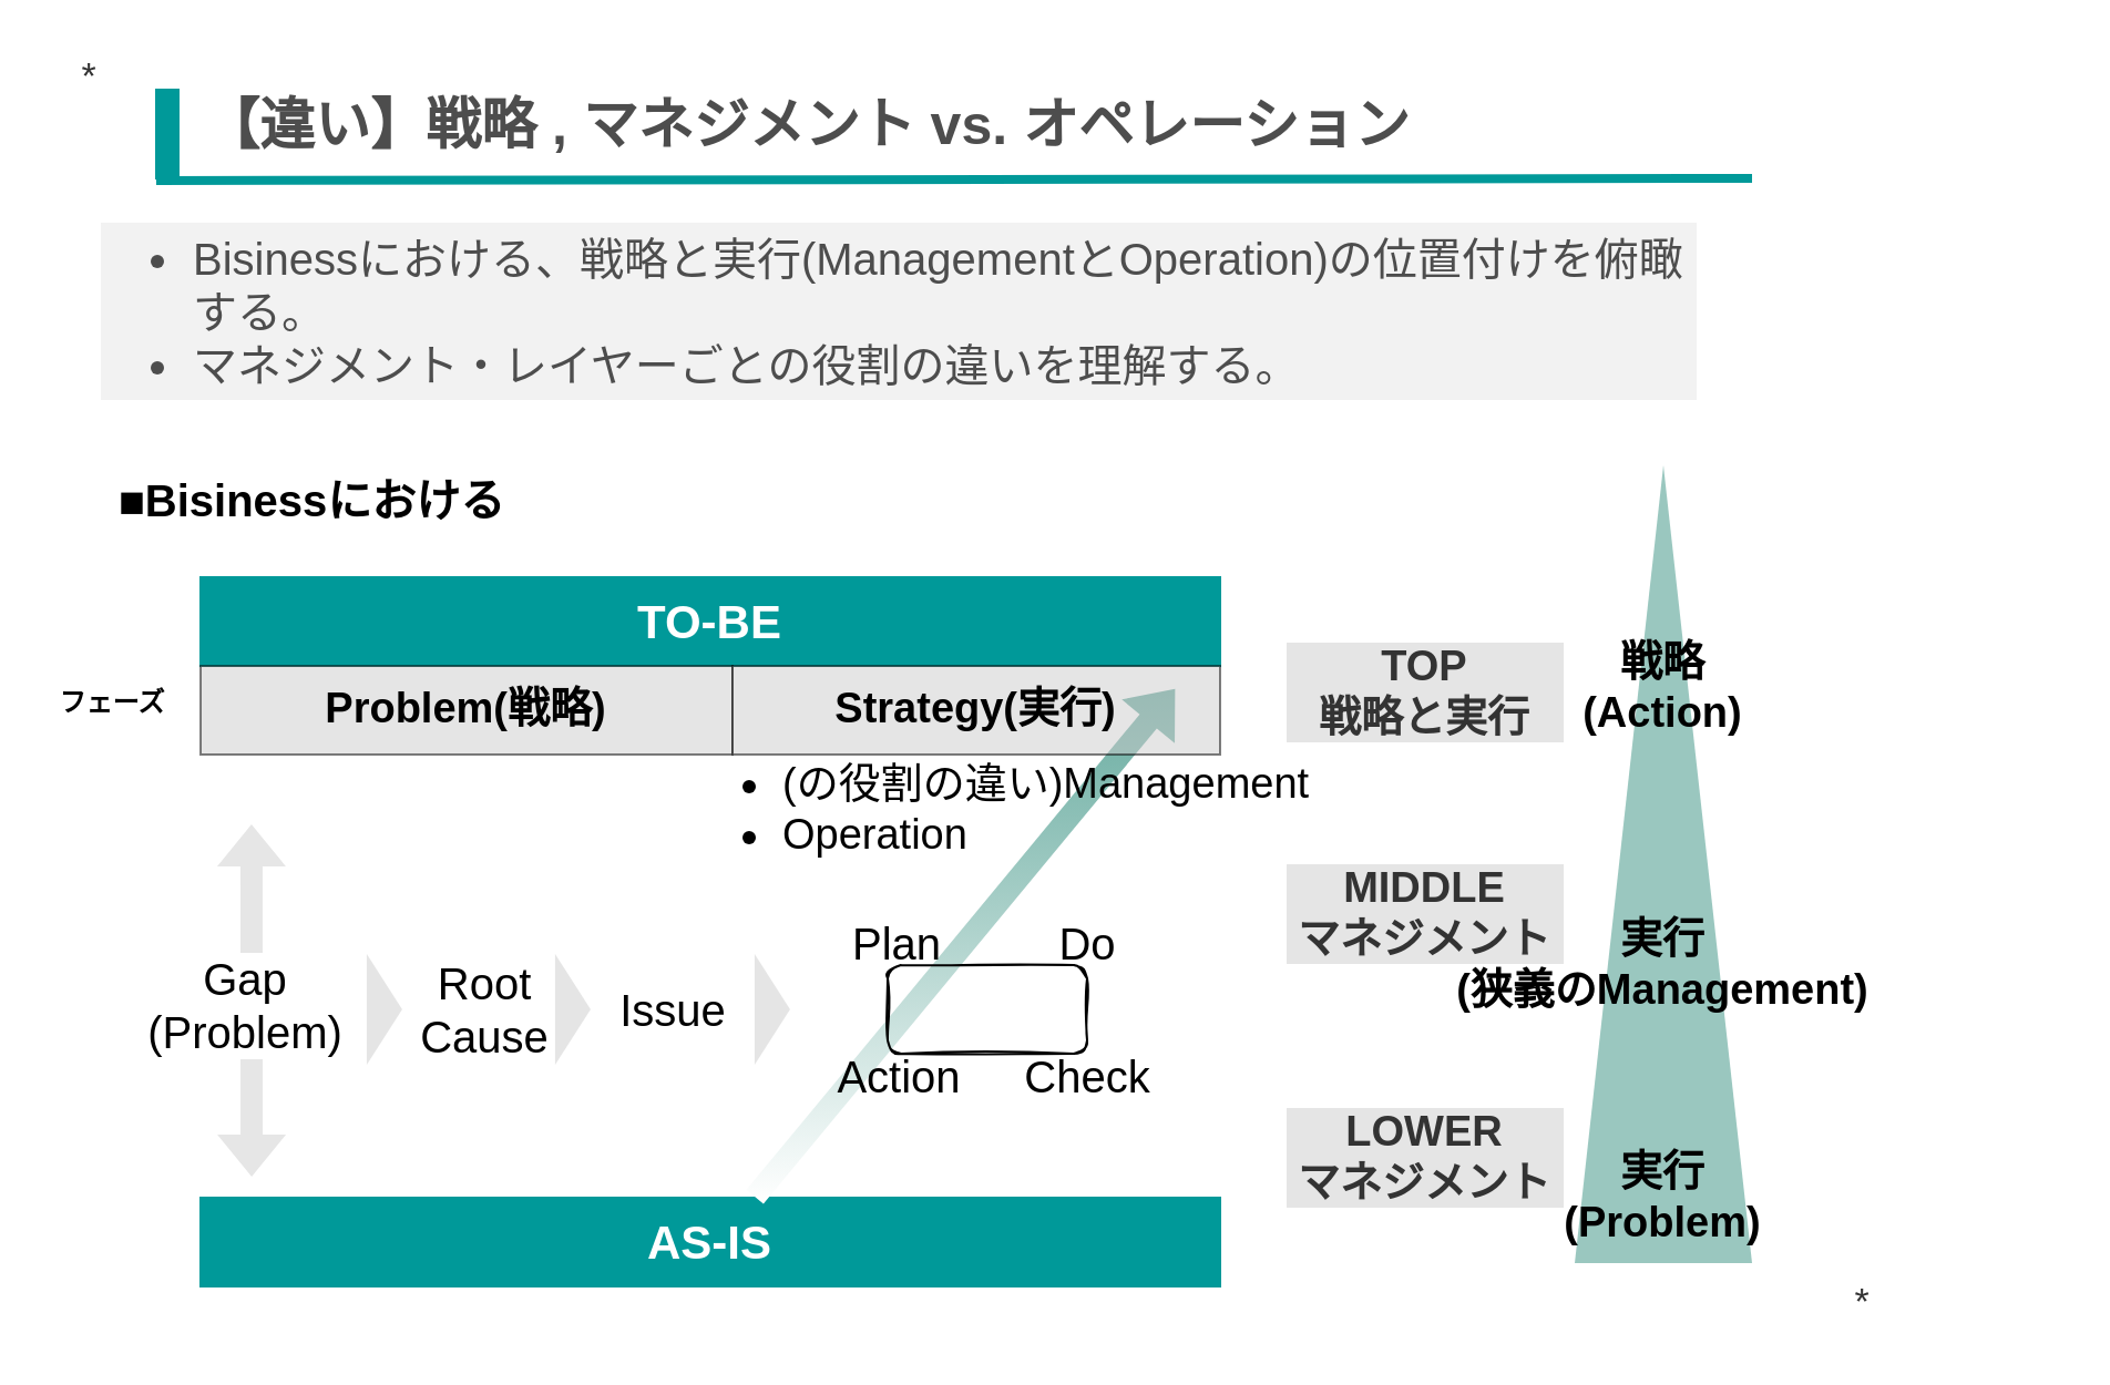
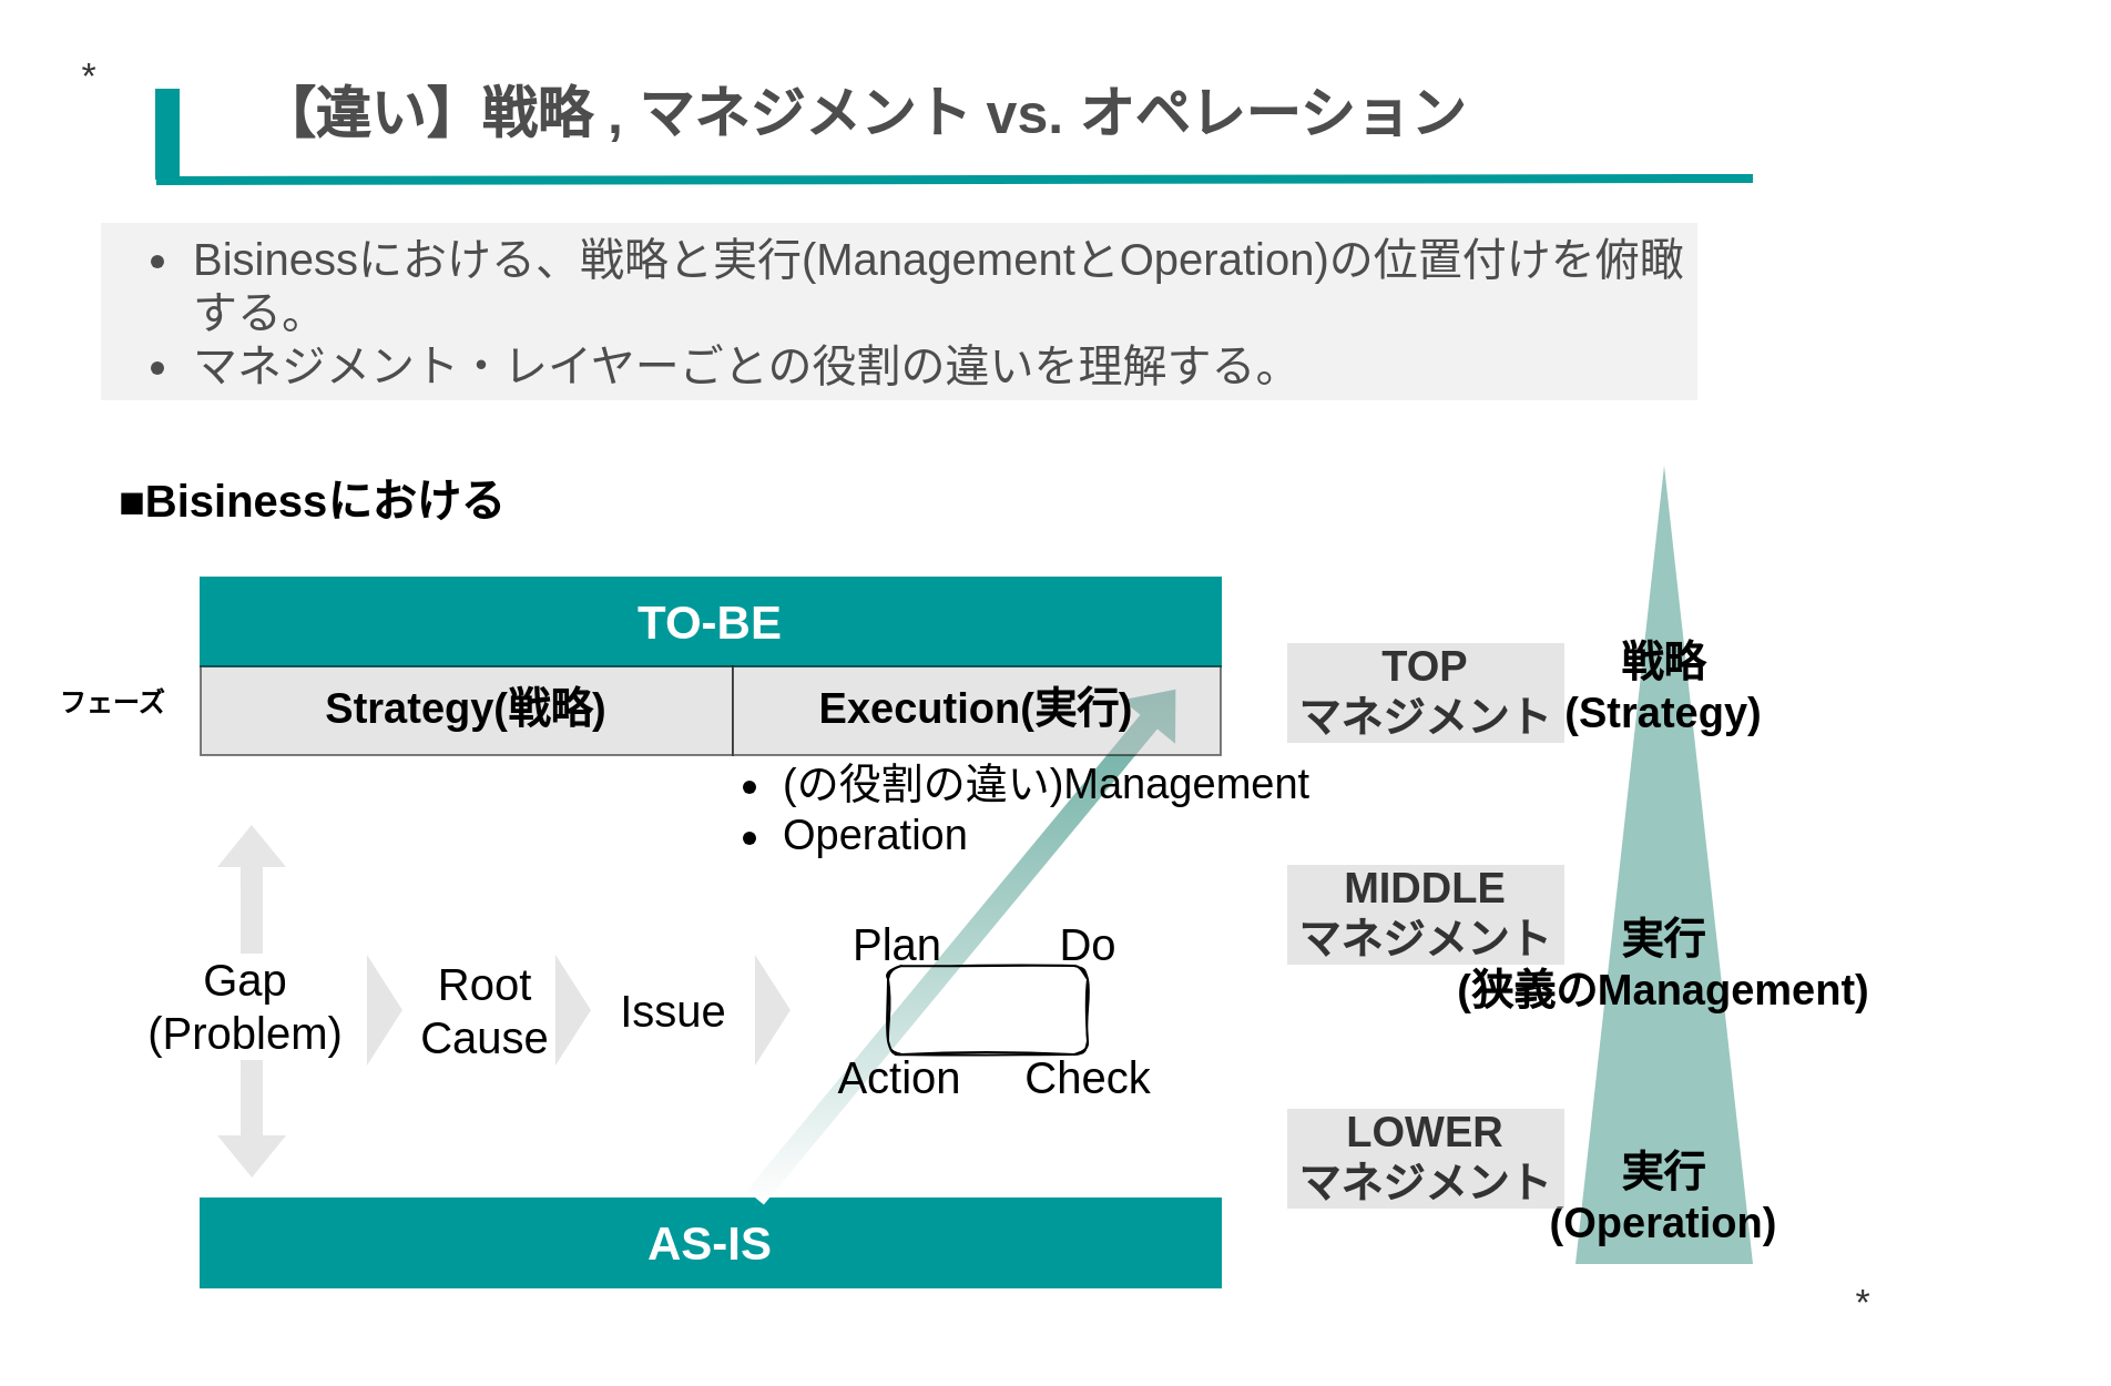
  <mxCell id="0" />
  <mxCell id="1" parent="0" />
  <mxCell id="2" value="" style="triangle;whiteSpace=wrap;html=1;fontSize=19;strokeColor=none;fillColor=#9AC7BF;rotation=-90;" parent="1" vertex="1"><mxGeometry x="570" y="349.5" width="360" height="80" as="geometry" /></mxCell>
  <mxCell id="3" value="" style="rounded=0;whiteSpace=wrap;html=1;fontSize=17;strokeWidth=1;fillColor=#009999;strokeColor=#009999;" parent="1" vertex="1"><mxGeometry x="70" y="40" width="10" height="40" as="geometry" /></mxCell>
  <mxCell id="4" value="" style="endArrow=none;html=1;rounded=0;fontSize=17;strokeWidth=4;strokeColor=#009999;" parent="1" edge="1"><mxGeometry width="50" height="50" relative="1" as="geometry"><mxPoint x="70" y="81" as="sourcePoint" /><mxPoint x="790" y="80" as="targetPoint" /></mxGeometry></mxCell>
- <mxCell id="5" value="&lt;font color=&quot;#4d4d4d&quot; style=&quot;font-size: 25px;&quot;&gt;&lt;b style=&quot;font-size: 25px;&quot;&gt;【違い】戦略 , マネジメント vs. オペレーション&lt;/b&gt;&lt;/font&gt;" style="text;html=1;strokeColor=none;fillColor=none;align=left;verticalAlign=middle;whiteSpace=wrap;rounded=0;fontSize=25;" parent="1" vertex="1"><mxGeometry x="90" y="40" width="685" height="30" as="geometry" /></mxCell>
+ <mxCell id="5" value="&lt;font color=&quot;#4d4d4d&quot; style=&quot;font-size: 25px;&quot;&gt;&lt;b style=&quot;font-size: 25px;&quot;&gt;【違い】戦略 , マネジメント vs. オペレーション&lt;/b&gt;&lt;/font&gt;" style="text;html=1;strokeColor=none;fillColor=none;align=left;verticalAlign=middle;whiteSpace=wrap;rounded=0;fontSize=25;" parent="1" vertex="1"><mxGeometry x="115" y="35" width="685" height="30" as="geometry" /></mxCell>
  <mxCell id="6" value="&lt;ul style=&quot;font-size: 20px&quot;&gt;&lt;li style=&quot;font-size: 20px&quot;&gt;Bisinessにおける、戦略と実行(ManagementとOperation)の位置付けを俯瞰する。&lt;/li&gt;&lt;li style=&quot;font-size: 20px&quot;&gt;マネジメント・レイヤーごとの役割の違いを理解する。&lt;br&gt;&lt;/li&gt;&lt;/ul&gt;" style="rounded=0;whiteSpace=wrap;html=1;fontSize=20;fontColor=#4D4D4D;strokeColor=none;strokeWidth=1;fillColor=#E6E6E6;gradientColor=none;opacity=50;align=left;" parent="1" vertex="1"><mxGeometry x="45" y="100" width="720" height="80" as="geometry" /></mxCell>
  <mxCell id="7" value="*" style="text;html=1;strokeColor=none;fillColor=none;align=center;verticalAlign=middle;whiteSpace=wrap;rounded=0;fontSize=17;fontColor=#333333;opacity=50;" parent="1" vertex="1"><mxGeometry width="20" height="30" as="geometry" x="30" y="20" /></mxCell>
  <mxCell id="8" value="*" style="text;html=1;strokeColor=none;fillColor=none;align=center;verticalAlign=middle;whiteSpace=wrap;rounded=0;fontSize=17;fontColor=#333333;opacity=50;" parent="1" vertex="1"><mxGeometry x="830" y="573" width="20" height="30" as="geometry" /></mxCell>
- <mxCell id="9" value="&lt;span style=&quot;font-weight: 700&quot;&gt;TOP&lt;br&gt;戦略と実行&lt;/span&gt;" style="rounded=0;whiteSpace=wrap;html=1;fontSize=19;fontColor=#333333;strokeColor=none;strokeWidth=1;fillColor=#CCCCCC;gradientColor=none;opacity=50;" parent="1" vertex="1"><mxGeometry x="580" y="289.5" width="125" height="45" as="geometry" /></mxCell>
+ <mxCell id="9" value="&lt;span style=&quot;font-weight: 700&quot;&gt;TOP&lt;br&gt;マネジメント&lt;/span&gt;" style="rounded=0;whiteSpace=wrap;html=1;fontSize=19;fontColor=#333333;strokeColor=none;strokeWidth=1;fillColor=#CCCCCC;gradientColor=none;opacity=50;" parent="1" vertex="1"><mxGeometry x="580" y="289.5" width="125" height="45" as="geometry" /></mxCell>
  <mxCell id="10" value="" style="triangle;whiteSpace=wrap;html=1;fontSize=12;strokeColor=none;strokeWidth=1;fillColor=#CCCCCC;opacity=50;direction=south;rotation=-90;" parent="1" vertex="1"><mxGeometry x="147.97" y="447" width="50" height="16" as="geometry" /></mxCell>
  <mxCell id="11" value="&lt;span style=&quot;color: rgb(0 , 0 , 0) ; font-size: 19px ; font-weight: 700&quot;&gt;実行&lt;br&gt;(狭義のManagement)&lt;br&gt;&lt;/span&gt;" style="rounded=0;whiteSpace=wrap;html=1;fontSize=19;fontColor=#333333;strokeColor=none;strokeWidth=1;fillColor=none;gradientColor=#ffffff;opacity=50;" parent="1" vertex="1"><mxGeometry x="650" y="409.5" width="200" height="50" as="geometry" /></mxCell>
- <mxCell id="12" value="&lt;span style=&quot;color: rgb(0 , 0 , 0) ; font-size: 19px ; font-weight: 700&quot;&gt;実行&lt;br&gt;(Problem)&lt;br&gt;&lt;/span&gt;" style="rounded=0;whiteSpace=wrap;html=1;fontSize=19;fontColor=#333333;strokeColor=none;strokeWidth=1;fillColor=none;gradientColor=none;opacity=50;" parent="1" vertex="1"><mxGeometry x="650" y="519.5" width="200" height="41" as="geometry" /></mxCell>
+ <mxCell id="12" value="&lt;span style=&quot;color: rgb(0 , 0 , 0) ; font-size: 19px ; font-weight: 700&quot;&gt;実行&lt;br&gt;(Operation)&lt;br&gt;&lt;/span&gt;" style="rounded=0;whiteSpace=wrap;html=1;fontSize=19;fontColor=#333333;strokeColor=none;strokeWidth=1;fillColor=none;gradientColor=none;opacity=50;" parent="1" vertex="1"><mxGeometry x="650" y="519.5" width="200" height="41" as="geometry" /></mxCell>
  <mxCell id="13" value="TO-BE" style="rounded=0;whiteSpace=wrap;html=1;fontSize=21;fontColor=#FFFFFF;strokeColor=#009999;strokeWidth=1;fillColor=#009999;fontStyle=1" parent="1" vertex="1"><mxGeometry x="90" y="260" width="460" height="40" as="geometry" /></mxCell>
  <mxCell id="14" value="AS-IS" style="rounded=0;whiteSpace=wrap;html=1;fontSize=21;fontColor=#FFFFFF;strokeColor=#009999;strokeWidth=1;fillColor=#009999;fontStyle=1" parent="1" vertex="1"><mxGeometry x="90" y="540" width="460" height="40" as="geometry" /></mxCell>
  <mxCell id="15" value="" style="shape=flexArrow;endArrow=classic;html=1;rounded=0;strokeColor=none;fillColor=#67AB9F;gradientColor=#ffffff;exitX=0.543;exitY=0;exitDx=0;exitDy=0;exitPerimeter=0;" parent="1" source="14" edge="1"><mxGeometry width="50" height="50" relative="1" as="geometry"><mxPoint x="350" y="530" as="sourcePoint" /><mxPoint x="530" y="310" as="targetPoint" /></mxGeometry></mxCell>
  <mxCell id="16" value="" style="shape=flexArrow;endArrow=classic;startArrow=classic;html=1;rounded=0;fillColor=#E6E6E6;exitX=0.917;exitY=0;exitDx=0;exitDy=0;exitPerimeter=0;strokeColor=none;dashed=1;" parent="1" edge="1"><mxGeometry width="100" height="100" relative="1" as="geometry"><mxPoint x="113.05" y="531" as="sourcePoint" /><mxPoint x="112.97" y="371" as="targetPoint" /><Array as="points"><mxPoint x="112.97" y="371" /></Array></mxGeometry></mxCell>
  <mxCell id="17" value="Gap&lt;br&gt;(Problem)" style="edgeLabel;html=1;align=center;verticalAlign=middle;resizable=0;points=[];fontSize=20;" parent="16" vertex="1" connectable="0"><mxGeometry x="0.272" y="3" relative="1" as="geometry"><mxPoint y="23" as="offset" /></mxGeometry></mxCell>
  <mxCell id="18" value="Root&lt;br&gt;Cause" style="text;html=1;align=center;verticalAlign=middle;resizable=0;points=[];autosize=1;strokeColor=none;fillColor=none;fontSize=20;" parent="1" vertex="1"><mxGeometry x="182.97" y="430" width="70" height="50" as="geometry" /></mxCell>
  <mxCell id="19" value="Issue" style="text;html=1;align=center;verticalAlign=middle;resizable=0;points=[];autosize=1;strokeColor=none;fillColor=none;fontSize=20;" parent="1" vertex="1"><mxGeometry x="272.97" y="440" width="60" height="30" as="geometry" /></mxCell>
  <mxCell id="20" value="" style="triangle;whiteSpace=wrap;html=1;fontSize=12;strokeColor=none;strokeWidth=1;fillColor=#CCCCCC;opacity=50;direction=south;rotation=-90;" parent="1" vertex="1"><mxGeometry x="232.97" y="447" width="50" height="16" as="geometry" /></mxCell>
  <mxCell id="21" value="" style="triangle;whiteSpace=wrap;html=1;fontSize=12;strokeColor=none;strokeWidth=1;fillColor=#CCCCCC;opacity=50;direction=south;rotation=-90;" parent="1" vertex="1"><mxGeometry x="322.97" y="447" width="50" height="16" as="geometry" /></mxCell>
  <mxCell id="22" value="Plan" style="text;html=1;align=center;verticalAlign=middle;resizable=0;points=[];autosize=1;strokeColor=none;fillColor=none;fontSize=20;" parent="1" vertex="1"><mxGeometry x="374" y="410" width="60" height="30" as="geometry" /></mxCell>
  <mxCell id="23" value="Do" style="text;html=1;align=center;verticalAlign=middle;resizable=0;points=[];autosize=1;strokeColor=none;fillColor=none;fontSize=20;" parent="1" vertex="1"><mxGeometry x="470" y="410" width="40" height="30" as="geometry" /></mxCell>
  <mxCell id="24" value="Check" style="text;html=1;align=center;verticalAlign=middle;resizable=0;points=[];autosize=1;strokeColor=none;fillColor=none;fontSize=20;" parent="1" vertex="1"><mxGeometry x="455" y="470" width="70" height="30" as="geometry" /></mxCell>
  <mxCell id="25" value="Action" style="text;html=1;align=center;verticalAlign=middle;resizable=0;points=[];autosize=1;strokeColor=none;fillColor=none;fontSize=20;" parent="1" vertex="1"><mxGeometry x="370" y="470" width="70" height="30" as="geometry" /></mxCell>
  <mxCell id="26" value="" style="rounded=1;whiteSpace=wrap;html=1;sketch=1;fontSize=20;fillColor=none;" parent="1" vertex="1"><mxGeometry x="400" y="435" width="90" height="40" as="geometry" /></mxCell>
- <mxCell id="27" value="&lt;font color=&quot;#000000&quot;&gt;&lt;b&gt;Problem(戦略)&lt;/b&gt;&lt;/font&gt;" style="rounded=0;whiteSpace=wrap;html=1;fontSize=19;fontColor=#333333;strokeColor=default;strokeWidth=1;fillColor=#CCCCCC;gradientColor=none;opacity=50;" parent="1" vertex="1"><mxGeometry x="90" y="300" width="240" height="40" as="geometry" /></mxCell>
- <mxCell id="28" value="&lt;font color=&quot;#000000&quot;&gt;&lt;b&gt;Strategy(実行)&lt;/b&gt;&lt;/font&gt;" style="rounded=0;whiteSpace=wrap;html=1;fontSize=19;fontColor=#333333;strokeColor=default;strokeWidth=1;fillColor=#CCCCCC;gradientColor=none;opacity=50;" parent="1" vertex="1"><mxGeometry x="330" y="300" width="220" height="40" as="geometry" /></mxCell>
+ <mxCell id="27" value="&lt;font color=&quot;#000000&quot;&gt;&lt;b&gt;Strategy(戦略)&lt;/b&gt;&lt;/font&gt;" style="rounded=0;whiteSpace=wrap;html=1;fontSize=19;fontColor=#333333;strokeColor=default;strokeWidth=1;fillColor=#CCCCCC;gradientColor=none;opacity=50;" parent="1" vertex="1"><mxGeometry x="90" y="300" width="240" height="40" as="geometry" /></mxCell>
+ <mxCell id="28" value="&lt;font color=&quot;#000000&quot;&gt;&lt;b&gt;Execution(実行)&lt;/b&gt;&lt;/font&gt;" style="rounded=0;whiteSpace=wrap;html=1;fontSize=19;fontColor=#333333;strokeColor=default;strokeWidth=1;fillColor=#CCCCCC;gradientColor=none;opacity=50;" parent="1" vertex="1"><mxGeometry x="330" y="300" width="220" height="40" as="geometry" /></mxCell>
  <mxCell id="29" value="■Bisinessにおける" style="text;html=1;align=center;verticalAlign=middle;resizable=0;points=[];autosize=1;strokeColor=none;fillColor=none;fontSize=20;fontStyle=1" parent="1" vertex="1"><mxGeometry x="40" y="210" width="200" height="30" as="geometry" /></mxCell>
  <mxCell id="30" value="&lt;ul&gt;&lt;li&gt;&lt;span&gt;(の役割の違い)Management&lt;/span&gt;&lt;/li&gt;&lt;li&gt;&lt;span&gt;Operation&lt;/span&gt;&lt;/li&gt;&lt;/ul&gt;" style="text;html=1;align=left;verticalAlign=middle;resizable=0;points=[];autosize=1;strokeColor=none;fillColor=none;fontSize=19;" parent="1" vertex="1"><mxGeometry x="311" y="320" width="240" height="90" as="geometry" /></mxCell>
- <mxCell id="31" value="&lt;span style=&quot;color: rgb(0 , 0 , 0) ; font-size: 19px ; font-weight: 700&quot;&gt;戦略&lt;br&gt;(Action)&lt;/span&gt;" style="rounded=0;whiteSpace=wrap;html=1;fontSize=19;fontColor=#333333;strokeColor=none;strokeWidth=1;fillColor=none;gradientColor=none;opacity=50;" parent="1" vertex="1"><mxGeometry x="650" y="289.5" width="200" height="40" as="geometry" /></mxCell>
+ <mxCell id="31" value="&lt;span style=&quot;color: rgb(0 , 0 , 0) ; font-size: 19px ; font-weight: 700&quot;&gt;戦略&lt;br&gt;(Strategy)&lt;/span&gt;" style="rounded=0;whiteSpace=wrap;html=1;fontSize=19;fontColor=#333333;strokeColor=none;strokeWidth=1;fillColor=none;gradientColor=none;opacity=50;" parent="1" vertex="1"><mxGeometry x="650" y="289.5" width="200" height="40" as="geometry" /></mxCell>
  <mxCell id="32" value="&lt;b&gt;MIDDLE&lt;br&gt;マネジメント&lt;/b&gt;" style="rounded=0;whiteSpace=wrap;html=1;fontSize=19;fontColor=#333333;strokeColor=none;strokeWidth=1;fillColor=#CCCCCC;gradientColor=none;opacity=50;" parent="1" vertex="1"><mxGeometry x="580" y="389.5" width="125" height="45" as="geometry" /></mxCell>
  <mxCell id="33" value="&lt;b&gt;LOWER&lt;br&gt;マネジメント&lt;/b&gt;" style="rounded=0;whiteSpace=wrap;html=1;fontSize=19;fontColor=#333333;strokeColor=none;strokeWidth=1;fillColor=#CCCCCC;gradientColor=none;opacity=50;" parent="1" vertex="1"><mxGeometry x="580" y="499.5" width="125" height="45" as="geometry" /></mxCell>
  <mxCell id="34" value="フェーズ" style="text;html=1;align=center;verticalAlign=middle;resizable=0;points=[];autosize=1;strokeColor=none;fillColor=none;fontStyle=1" vertex="1" parent="1"><mxGeometry x="20" y="307" width="60" height="20" as="geometry" /></mxCell>
